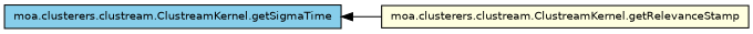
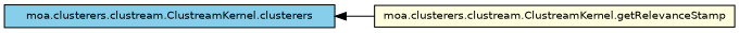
  digraph {
    rankdir=LR
    fontname="DejaVu Sans"
    node [color=black fontname="DejaVu Sans" fontsize=10 shape=record style=filled]
-   n1 [fillcolor=skyblue fontcolor=black height=0.2 label="moa.clusterers.clustream.ClustreamKernel.getSigmaTime" width=0.4]
+   n1 [fillcolor=skyblue fontcolor=black height=0.2 label="moa.clusterers.clustream.ClustreamKernel.clusterers" width=0.4]
    n2 [fillcolor=lightyellow height=0.2 label="moa.clusterers.clustream.ClustreamKernel.getRelevanceStamp" width=0.4]
    n1 -> n2 [color=black dir=back fontname="DejaVu Sans" fontsize=10 labelfontname=Helvetica labelfontsize=10 style=solid]
  }
